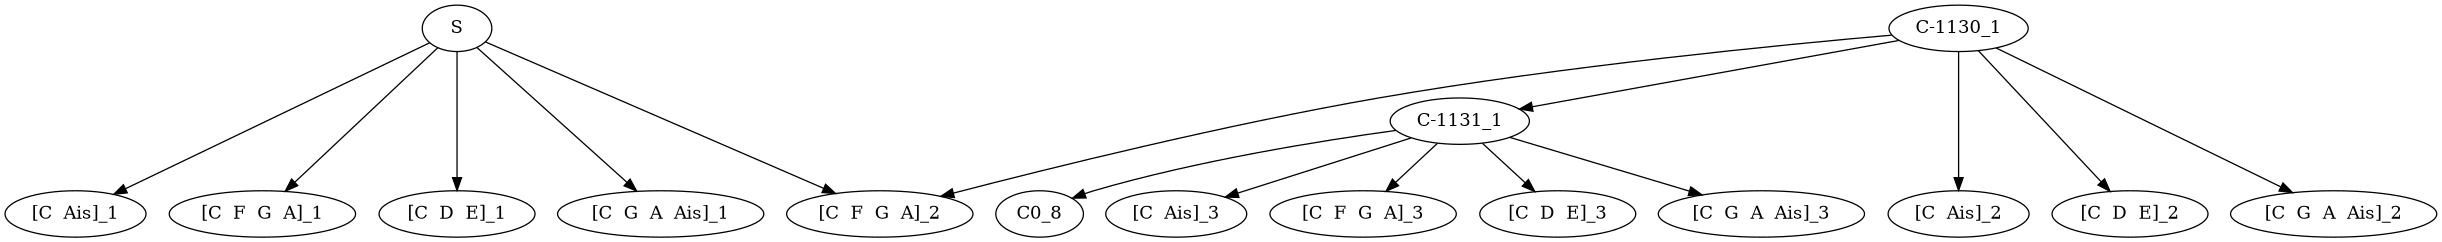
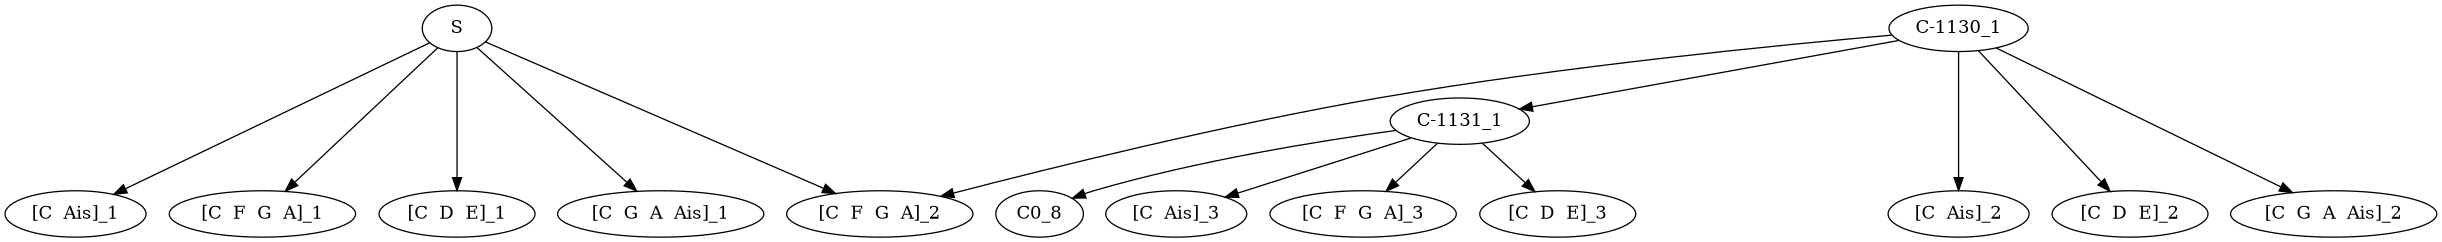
  digraph {
    S
    "C-1130_1"
    "C-1131_1"
    n4 [label=C0_8]
    "[C  Ais]_1"
    "[C  F  G  A]_1"
    "[C  D  E]_1"
    "[C  G  A  Ais]_1"
    "[C  Ais]_2"
    "[C  F  G  A]_2"
    "[C  D  E]_2"
    "[C  G  A  Ais]_2"
    "[C  Ais]_3"
    "[C  F  G  A]_3"
    "[C  D  E]_3"
-   "[C  G  A  Ais]_3"
    subgraph sub_1 {
      rank=min
      S
    }
    subgraph sub_2 {
      rank=same
      "C-1130_1"
    }
    subgraph sub_3 {
      rank=same
      "C-1131_1"
    }
    subgraph sub_4 {
      rank=same
      n4
    }
    subgraph sub_5 {
      rank=same
      "[C  Ais]_1"
      "[C  F  G  A]_1"
      "[C  D  E]_1"
      "[C  G  A  Ais]_1"
      "[C  Ais]_2"
      "[C  F  G  A]_2"
      "[C  D  E]_2"
      "[C  G  A  Ais]_2"
      "[C  Ais]_3"
      "[C  F  G  A]_3"
      "[C  D  E]_3"
-     "[C  G  A  Ais]_3"
    }
    S -> "[C  Ais]_1"
    S -> "[C  F  G  A]_1"
    S -> "[C  D  E]_1"
    S -> "[C  G  A  Ais]_1"
    S -> "[C  F  G  A]_2"
    "C-1130_1" -> "C-1131_1"
    "C-1130_1" -> "[C  Ais]_2"
    "C-1130_1" -> "[C  F  G  A]_2"
    "C-1130_1" -> "[C  D  E]_2"
    "C-1130_1" -> "[C  G  A  Ais]_2"
    "C-1131_1" -> n4
    "C-1131_1" -> "[C  Ais]_3"
    "C-1131_1" -> "[C  F  G  A]_3"
    "C-1131_1" -> "[C  D  E]_3"
-   "C-1131_1" -> "[C  G  A  Ais]_3"
  }
